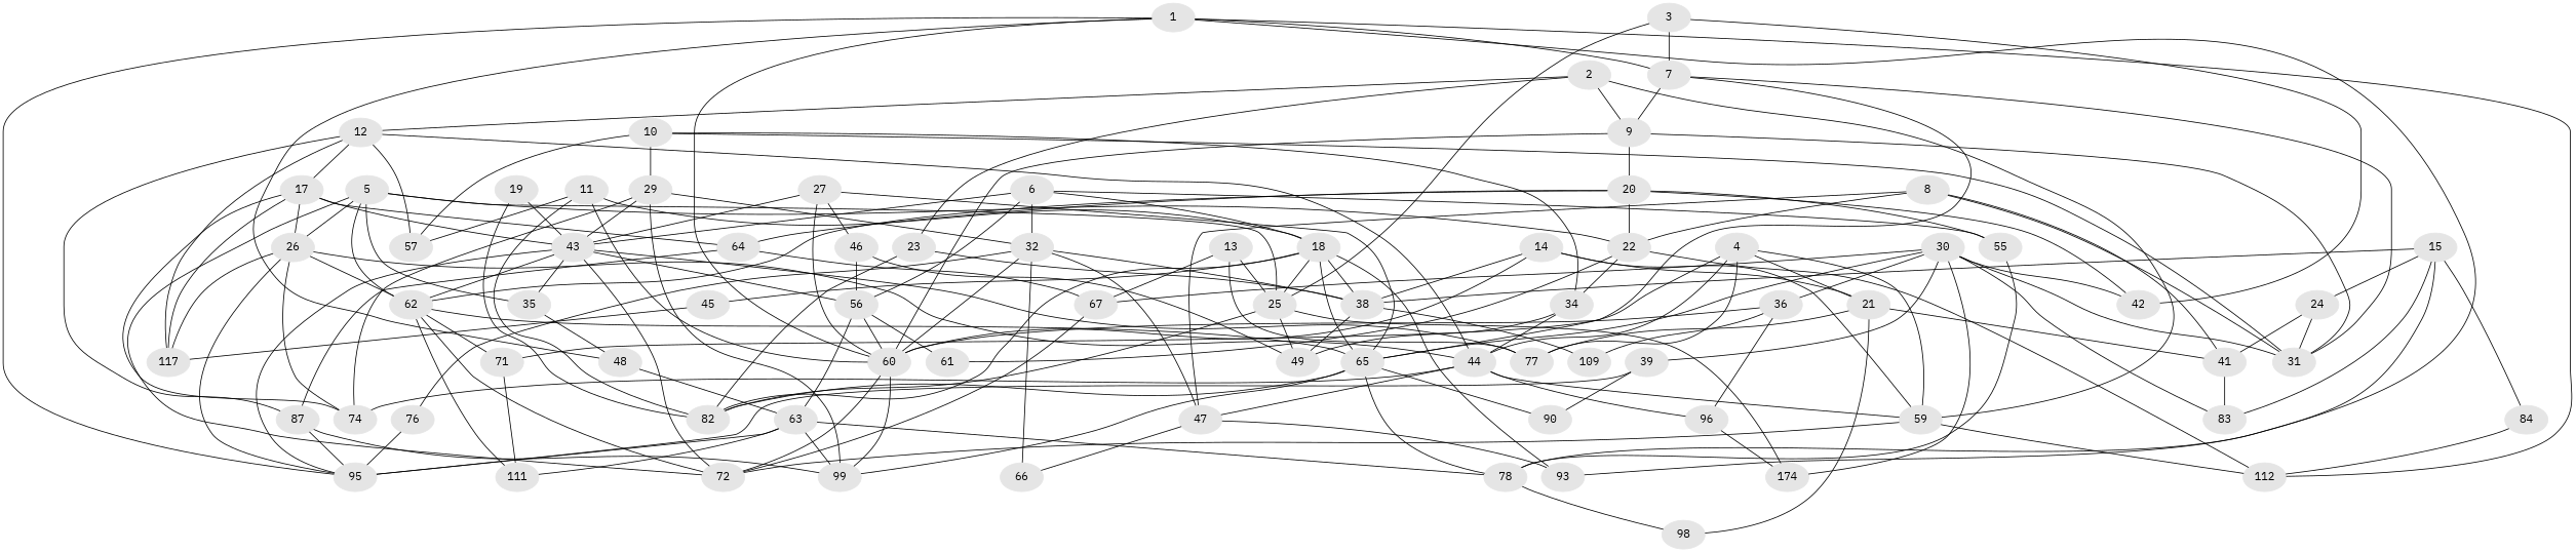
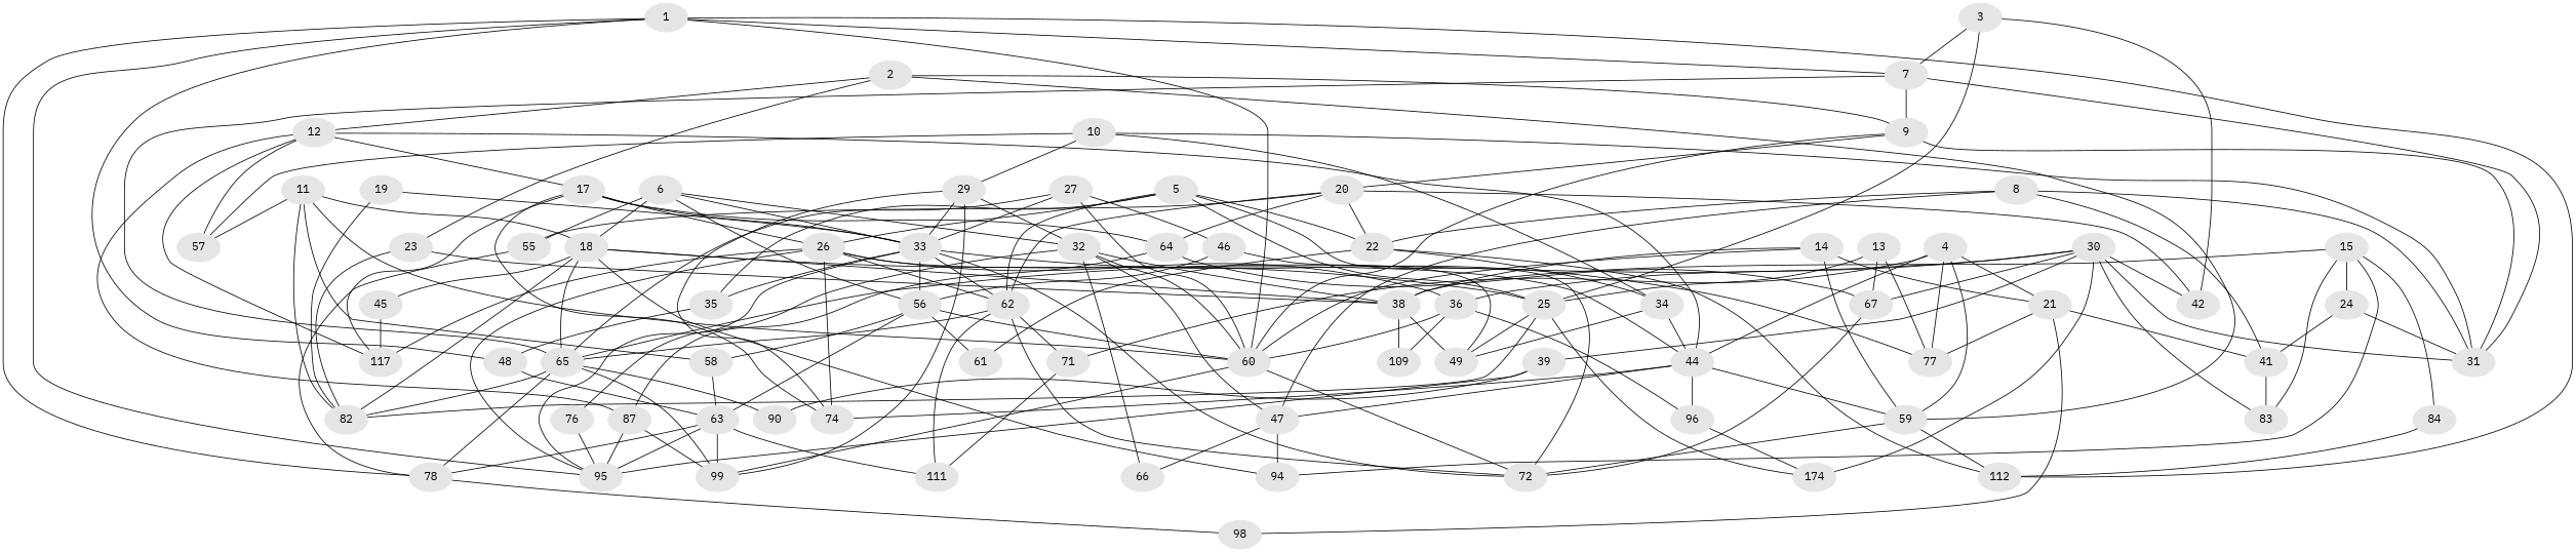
  graph {
    fontname="IBM Plex Mono"
    node [color=gray90 fontname="IBM Plex Mono" style=filled]
    edge [fontname="IBM Plex Mono"]
    1 [super="+97"]
    7 [super="+54"]
    48
    60 [super="+106"]
    78 [super="+85"]
    95 [super="+116"]
    112
    9 [super="+104"]
    31 [super="+115"]
    65 [super="+69"]
    63 [super="+68"]
    72 [super="+89"]
    99
    98
    2 [super="+16"]
    12 [super="+113"]
    23
    59 [super="+107"]
    20 [super="+108"]
    44 [super="+105"]
    57
    17 [super="+80"]
    87
    117
    82 [super="+101"]
    38 [super="+40"]
    3
    25 [super="+103"]
    42
    49
    n31 [label=174]
    4 [super="+86"]
    21 [super="+28"]
    71
    77
    41
    47 [super="+50"]
    74
    96
    111
    5 [super="+102"]
    22 [super="+53"]
    26 [super="+119"]
    35
    62 [super="+81"]
    34
    61
    36 [super="+110"]
    6 [super="+91"]
    18 [super="+70"]
    32 [super="+93"]
-   33 [super="+79" label=43]
+   33 [super="+79"]
    55
    56 [super="+118"]
-   94 [label=93]
+   94
    45
    66
    76
+   58
    90
    8 [super="+73"]
    83
    64
    10 [super="+88"]
    29 [super="+92"]
    11 [super="+100"]
    13
    67 [super="+75"]
    14
    109
    15 [super="+43"]
    24
    84
    19
    30 [super="+51"]
    39
    27 [super="+37"]
    46
    1 -- 7
    1 -- 48
    1 -- 60
    1 -- 78
    1 -- 95
    1 -- 112
    7 -- 9
    7 -- 31
    7 -- 65
    48 -- 63
    60 -- 72
    60 -- 99
    78 -- 98
    9 -- 60
    9 -- 31
    9 -- 20
    65 -- 78
    65 -- 99
    65 -- 82
    65 -- 90
    63 -- 78
    63 -- 95
    63 -- 99
    63 -- 111
    2 -- 9
    2 -- 12
    2 -- 23
    2 -- 59
    12 -- 44
    12 -- 57
    12 -- 17
    12 -- 87
    12 -- 117
    23 -- 82
    23 -- 38
    59 -- 112
    59 -- 72
    20 -- 42
    20 -- 22
    20 -- 62
    20 -- 55
    20 -- 64
    44 -- 59
    44 -- 47
    44 -- 74
    44 -- 96
    17 -- 117
    17 -- 74
    17 -- 26
    17 -- 33
    17 -- 64
    87 -- 95
    87 -- 99
    38 -- 49
    38 -- 109
    3 -- 7
    3 -- 25
    3 -- 42
    25 -- 82
    25 -- 49
    25 -- n31
    4 -- 59
    4 -- 44
    4 -- 21
    4 -- 71
    4 -- 77
    21 -- 98
    21 -- 77
    21 -- 41
    71 -- 111
    41 -- 83
    47 -- 94
    47 -- 66
    96 -- n31
    5 -- 72
    5 -- 25
    5 -- 22 [weight=2]
    5 -- 26
    5 -- 35 [weight=2]
    5 -- 62
    22 -- 112
    22 -- 34
    22 -- 61
    26 -- 95
    26 -- 44
    26 -- 117
    26 -- 74
    26 -- 62
+   26 -- 36
    35 -- 48
    62 -- 65
    62 -- 72
    62 -- 71
    62 -- 111
    34 -- 44
    34 -- 49
    36 -- 60
    36 -- 96
    36 -- 109
    6 -- 18
    6 -- 32
    6 -- 33
    6 -- 55
    6 -- 56
    18 -- 65
    18 -- 82
    18 -- 38
    18 -- 25
    18 -- 94
    18 -- 45
    32 -- 60
    32 -- 38
    32 -- 47
    32 -- 66 [weight=2]
    32 -- 76
    33 -- 95
    33 -- 72
    33 -- 77
    33 -- 35
    33 -- 62
    33 -- 56
    55 -- 78
    56 -- 60
    56 -- 63
    56 -- 61
+   56 -- 58
    45 -- 117
    76 -- 95
+   58 -- 63
    8 -- 31
    8 -- 41
    8 -- 47
    8 -- 22
    64 -- 87
    64 -- 67
    10 -- 31
    10 -- 57
    10 -- 34
    10 -- 29
    29 -- 99
    29 -- 74
    29 -- 32
    29 -- 33
    11 -- 60
    11 -- 57
    11 -- 82
    11 -- 18
+   11 -- 58
    13 -- 25
    13 -- 77
    13 -- 67
    67 -- 72
    14 -- 60
    14 -- 59
    14 -- 38
    14 -- 21
    15 -- 38
    15 -- 94
    15 -- 83
    15 -- 24
    15 -- 84
    24 -- 31
    24 -- 41 [weight=2]
    84 -- 112
    19 -- 82
    19 -- 33
    30 -- 31
    30 -- 65
    30 -- 42
    30 -- n31 [weight=2]
    30 -- 36
    30 -- 83
    30 -- 67
    30 -- 39
    39 -- 95 [weight=2]
    39 -- 90
    27 -- 60
    27 -- 65
    27 -- 33
    27 -- 46
    46 -- 49
    46 -- 56
  }
